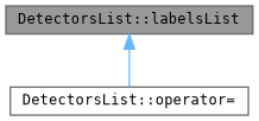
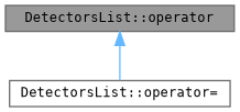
  digraph {
    rankdir=TB
    fontname="DejaVu Sans Mono"
    node [fontname="DejaVu Sans Mono" fontsize=10 shape=box style=filled]
-   n1 [color=gray40 fillcolor=grey60 fontcolor=black height=0.2 label="DetectorsList::labelsList" width=0.4]
+   n1 [color=gray40 fillcolor=grey60 fontcolor=black height=0.2 label="DetectorsList::operator" width=0.4]
    n2 [color=grey40 fillcolor=white height=0.2 label="DetectorsList::operator=" width=0.4]
    n1 -> n2 [color=steelblue1 dir=back fontname="DejaVu Sans Mono" fontsize=10 labelfontname=Helvetica labelfontsize=10 style=solid]
  }
